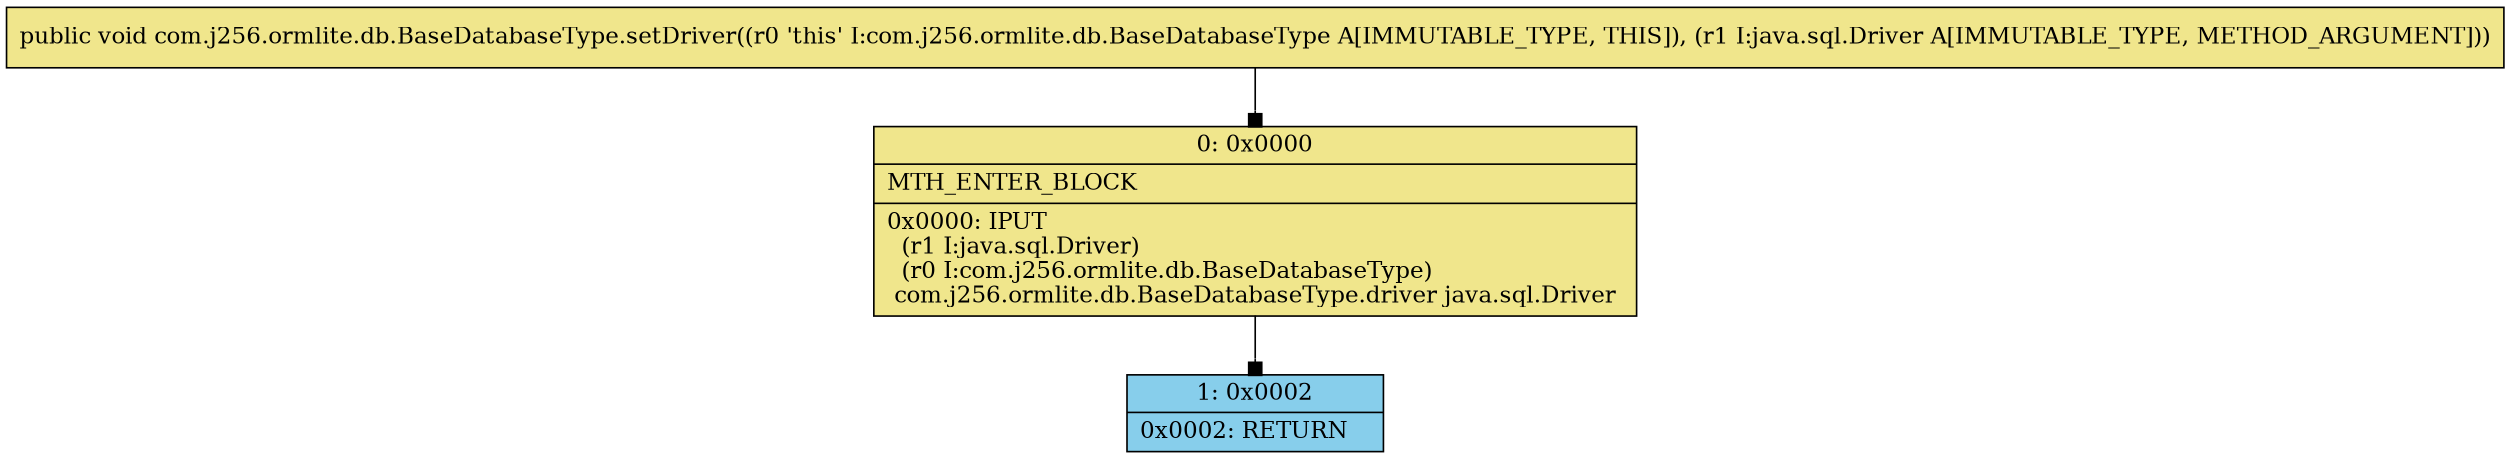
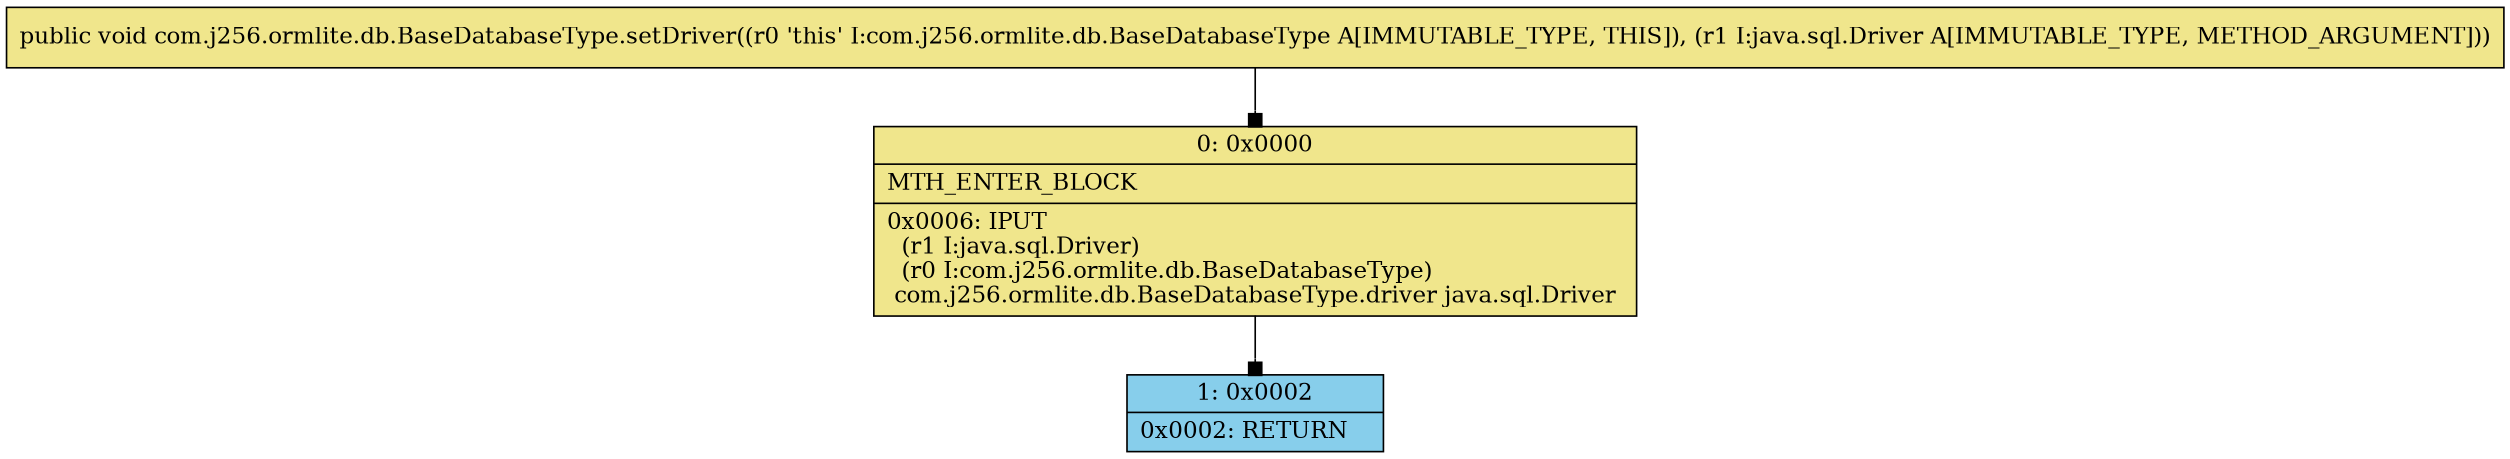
  digraph {
    node [shape=record style=filled fillcolor=khaki]
    edge [arrowhead=box]
-   n1 [label="{0\:\ 0x0000|MTH_ENTER_BLOCK\l|0x0000: IPUT  \l  (r1 I:java.sql.Driver)\l  (r0 I:com.j256.ormlite.db.BaseDatabaseType)\l com.j256.ormlite.db.BaseDatabaseType.driver java.sql.Driver \l}"]
+   n1 [label="{0\:\ 0x0000|MTH_ENTER_BLOCK\l|0x0006: IPUT  \l  (r1 I:java.sql.Driver)\l  (r0 I:com.j256.ormlite.db.BaseDatabaseType)\l com.j256.ormlite.db.BaseDatabaseType.driver java.sql.Driver \l}"]
    n2 [label="{1\:\ 0x0002|0x0002: RETURN   \l}" fillcolor=skyblue]
    n3 [label="{public void com.j256.ormlite.db.BaseDatabaseType.setDriver((r0 'this' I:com.j256.ormlite.db.BaseDatabaseType A[IMMUTABLE_TYPE, THIS]), (r1 I:java.sql.Driver A[IMMUTABLE_TYPE, METHOD_ARGUMENT])) }"]
    n1 -> n2
    n3 -> n1
  }
